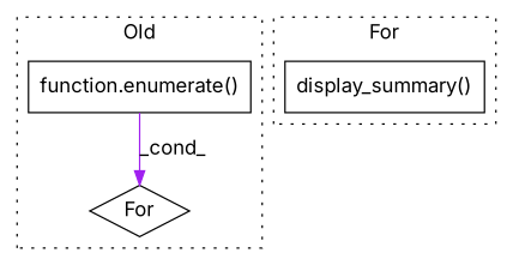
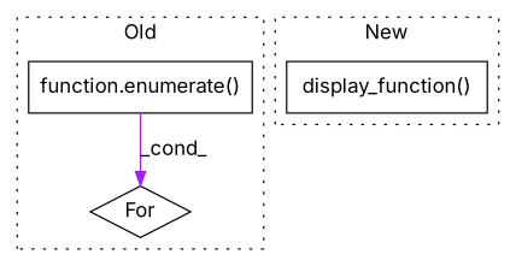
  digraph {
    fontname=Inter
    node [a=75 shape=box fontname=Inter]
    n1 [l="10,1" label="function.enumerate()" s="13926,13952"]
    n2 [a=107 l="4,15" label=For s="13903,13953" shape=diamond]
-   n3 [l=26 label="display_summary()" s=17765]
+   n3 [l=26 label="display_function()" s=17765]
    subgraph cluster_1 {
      label=Old
      style=dotted
      n1
      n2
    }
    subgraph cluster_2 {
-     label=For
+     label=New
      style=dotted
      n3
    }
    n1 -> n2 [label=_cond_ color=purple style=solid fontname=Inter]
  }
